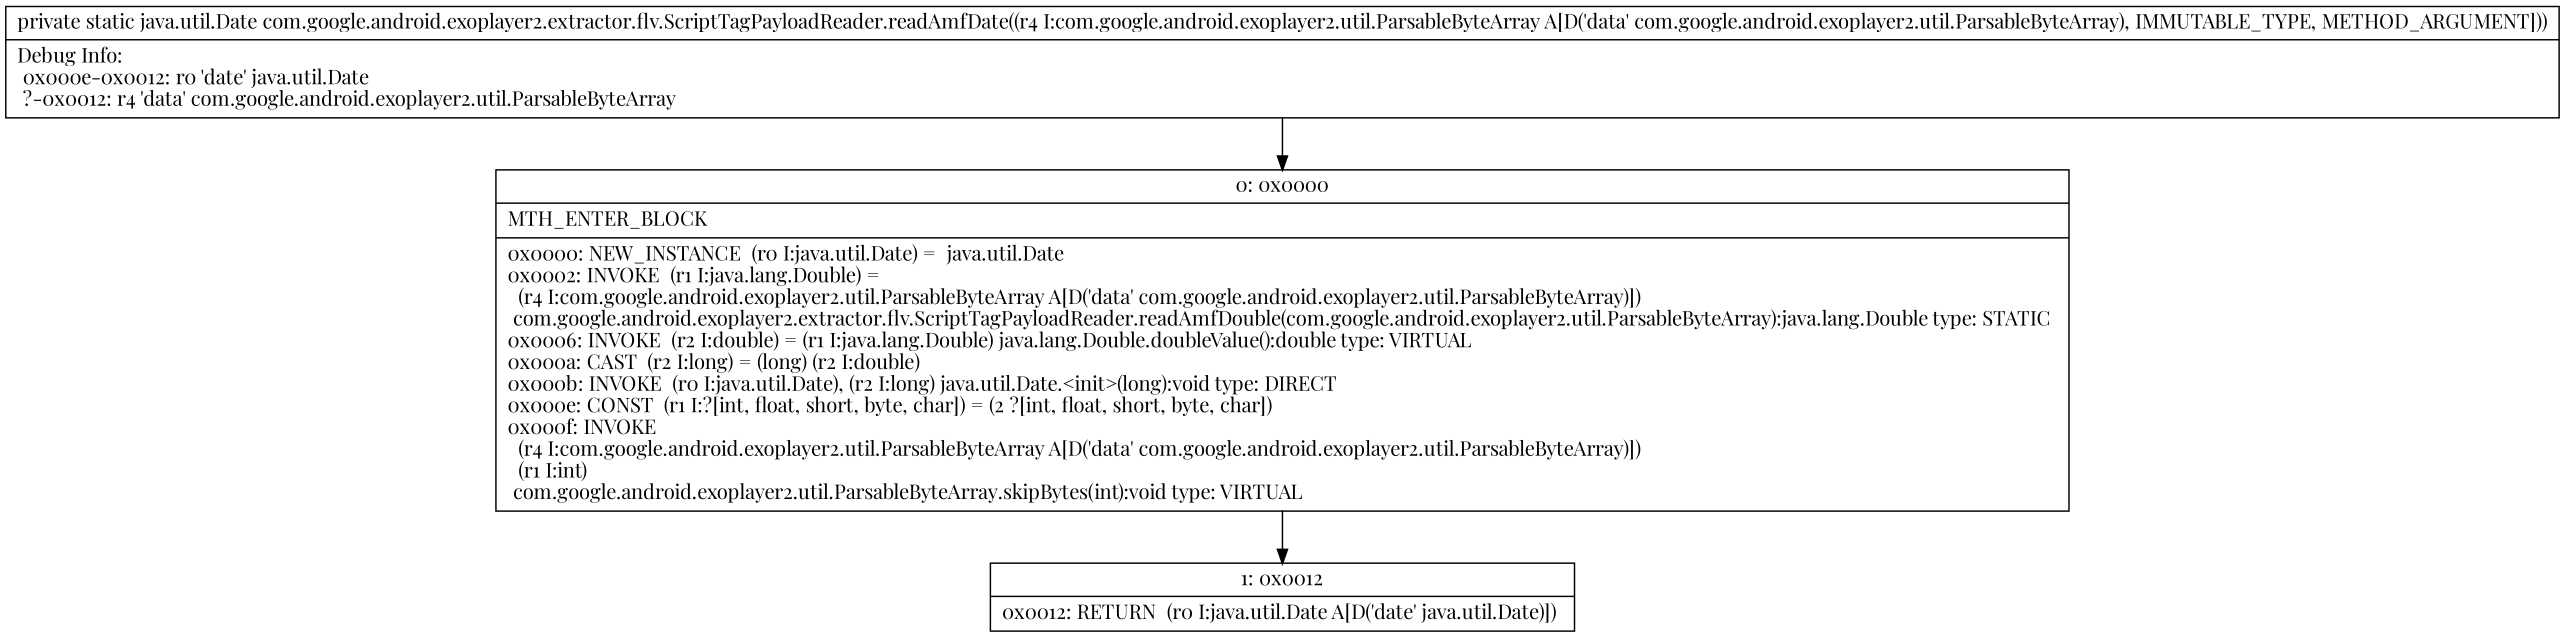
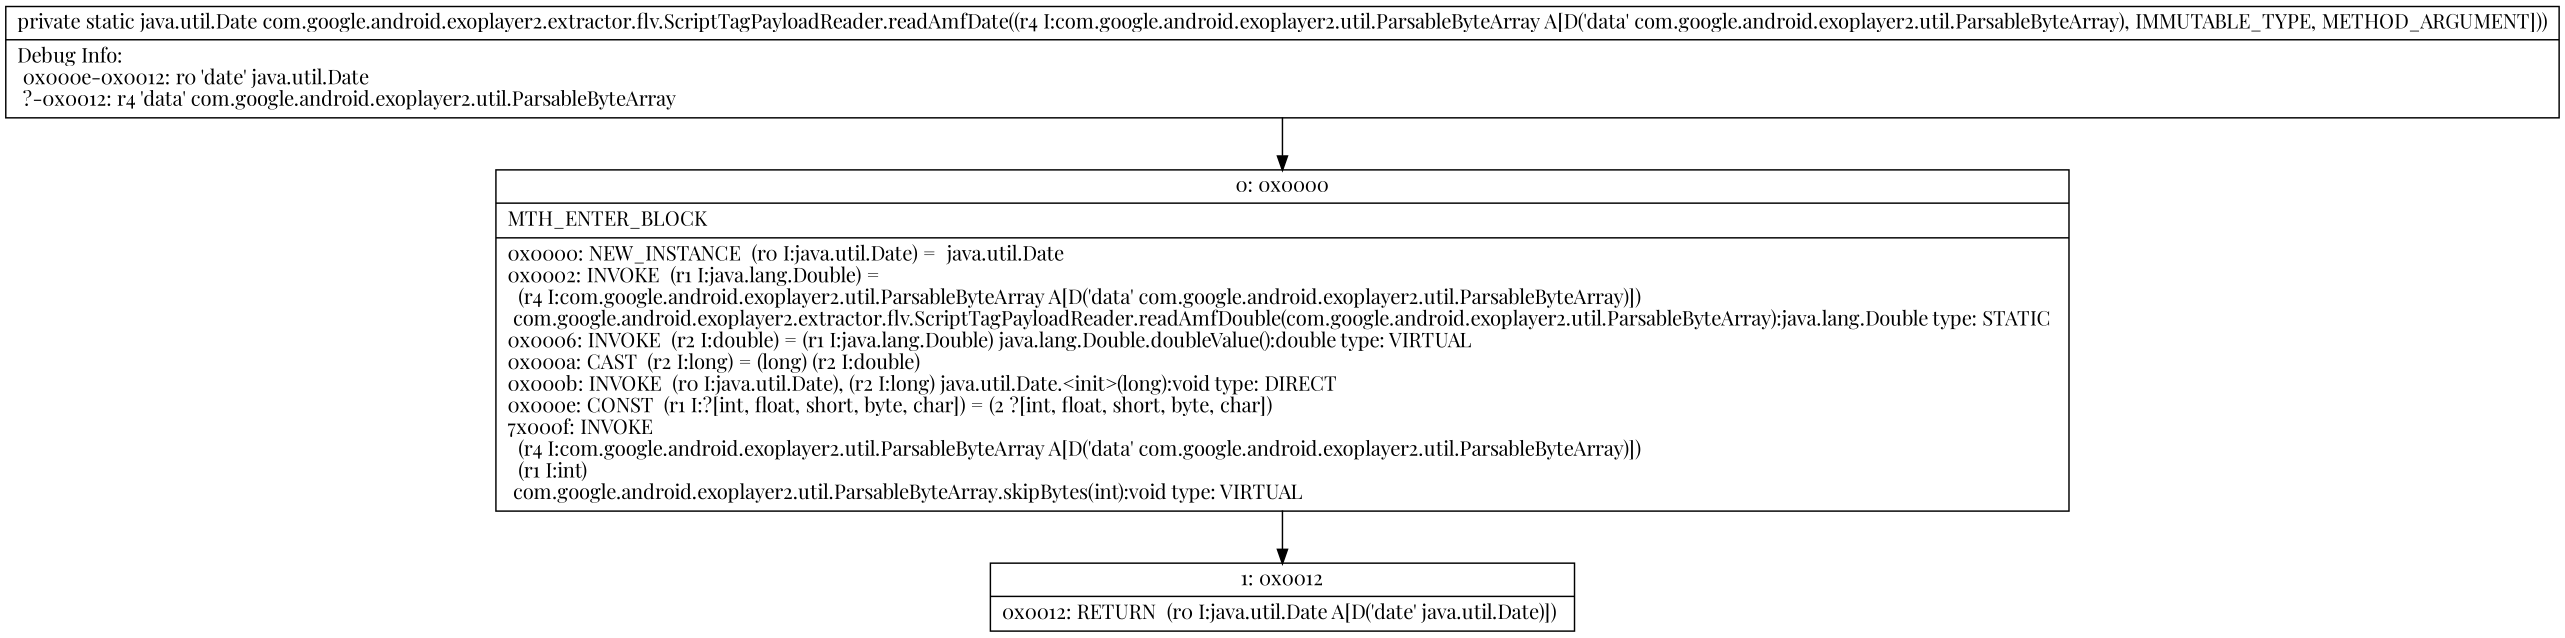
  digraph {
    fontname="Playfair Display"
    node [shape=record fontname="Playfair Display"]
    edge [fontname="Playfair Display"]
-   n1 [label="{0\:\ 0x0000|MTH_ENTER_BLOCK\l|0x0000: NEW_INSTANCE  (r0 I:java.util.Date) =  java.util.Date \l0x0002: INVOKE  (r1 I:java.lang.Double) = \l  (r4 I:com.google.android.exoplayer2.util.ParsableByteArray A[D('data' com.google.android.exoplayer2.util.ParsableByteArray)])\l com.google.android.exoplayer2.extractor.flv.ScriptTagPayloadReader.readAmfDouble(com.google.android.exoplayer2.util.ParsableByteArray):java.lang.Double type: STATIC \l0x0006: INVOKE  (r2 I:double) = (r1 I:java.lang.Double) java.lang.Double.doubleValue():double type: VIRTUAL \l0x000a: CAST  (r2 I:long) = (long) (r2 I:double) \l0x000b: INVOKE  (r0 I:java.util.Date), (r2 I:long) java.util.Date.\<init\>(long):void type: DIRECT \l0x000e: CONST  (r1 I:?[int, float, short, byte, char]) = (2 ?[int, float, short, byte, char]) \l0x000f: INVOKE  \l  (r4 I:com.google.android.exoplayer2.util.ParsableByteArray A[D('data' com.google.android.exoplayer2.util.ParsableByteArray)])\l  (r1 I:int)\l com.google.android.exoplayer2.util.ParsableByteArray.skipBytes(int):void type: VIRTUAL \l}"]
+   n1 [label="{0\:\ 0x0000|MTH_ENTER_BLOCK\l|0x0000: NEW_INSTANCE  (r0 I:java.util.Date) =  java.util.Date \l0x0002: INVOKE  (r1 I:java.lang.Double) = \l  (r4 I:com.google.android.exoplayer2.util.ParsableByteArray A[D('data' com.google.android.exoplayer2.util.ParsableByteArray)])\l com.google.android.exoplayer2.extractor.flv.ScriptTagPayloadReader.readAmfDouble(com.google.android.exoplayer2.util.ParsableByteArray):java.lang.Double type: STATIC \l0x0006: INVOKE  (r2 I:double) = (r1 I:java.lang.Double) java.lang.Double.doubleValue():double type: VIRTUAL \l0x000a: CAST  (r2 I:long) = (long) (r2 I:double) \l0x000b: INVOKE  (r0 I:java.util.Date), (r2 I:long) java.util.Date.\<init\>(long):void type: DIRECT \l0x000e: CONST  (r1 I:?[int, float, short, byte, char]) = (2 ?[int, float, short, byte, char]) \l7x000f: INVOKE  \l  (r4 I:com.google.android.exoplayer2.util.ParsableByteArray A[D('data' com.google.android.exoplayer2.util.ParsableByteArray)])\l  (r1 I:int)\l com.google.android.exoplayer2.util.ParsableByteArray.skipBytes(int):void type: VIRTUAL \l}"]
    n2 [label="{1\:\ 0x0012|0x0012: RETURN  (r0 I:java.util.Date A[D('date' java.util.Date)]) \l}"]
    n3 [label="{private static java.util.Date com.google.android.exoplayer2.extractor.flv.ScriptTagPayloadReader.readAmfDate((r4 I:com.google.android.exoplayer2.util.ParsableByteArray A[D('data' com.google.android.exoplayer2.util.ParsableByteArray), IMMUTABLE_TYPE, METHOD_ARGUMENT]))  | Debug Info:\l  0x000e\-0x0012: r0 'date' java.util.Date\l  ?\-0x0012: r4 'data' com.google.android.exoplayer2.util.ParsableByteArray\l}"]
    n1 -> n2
    n3 -> n1
  }
